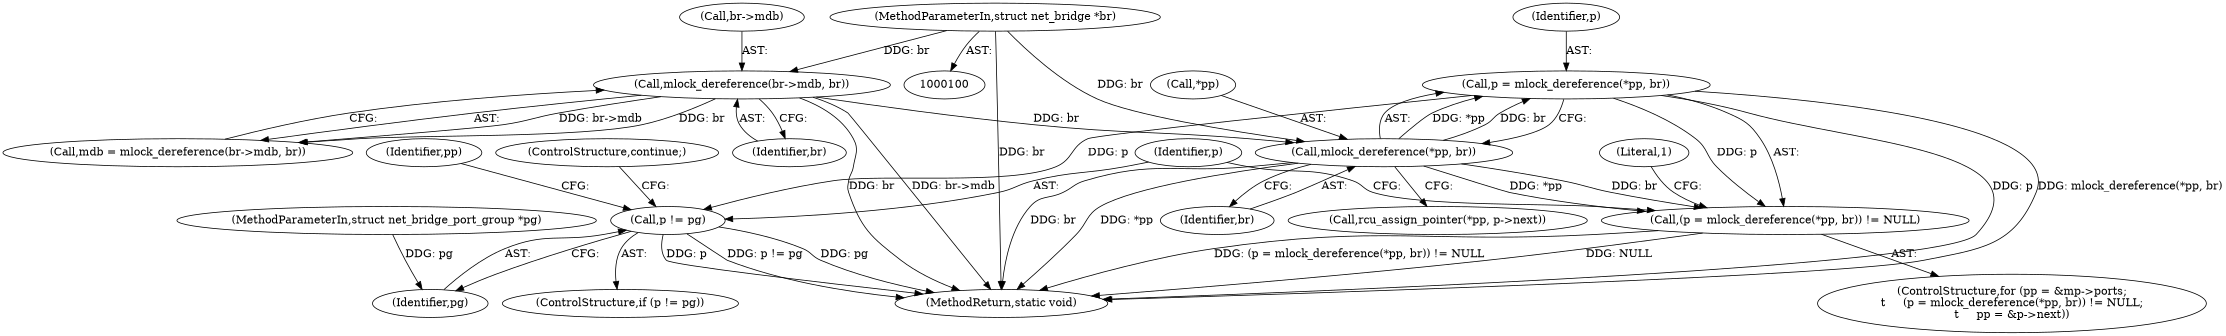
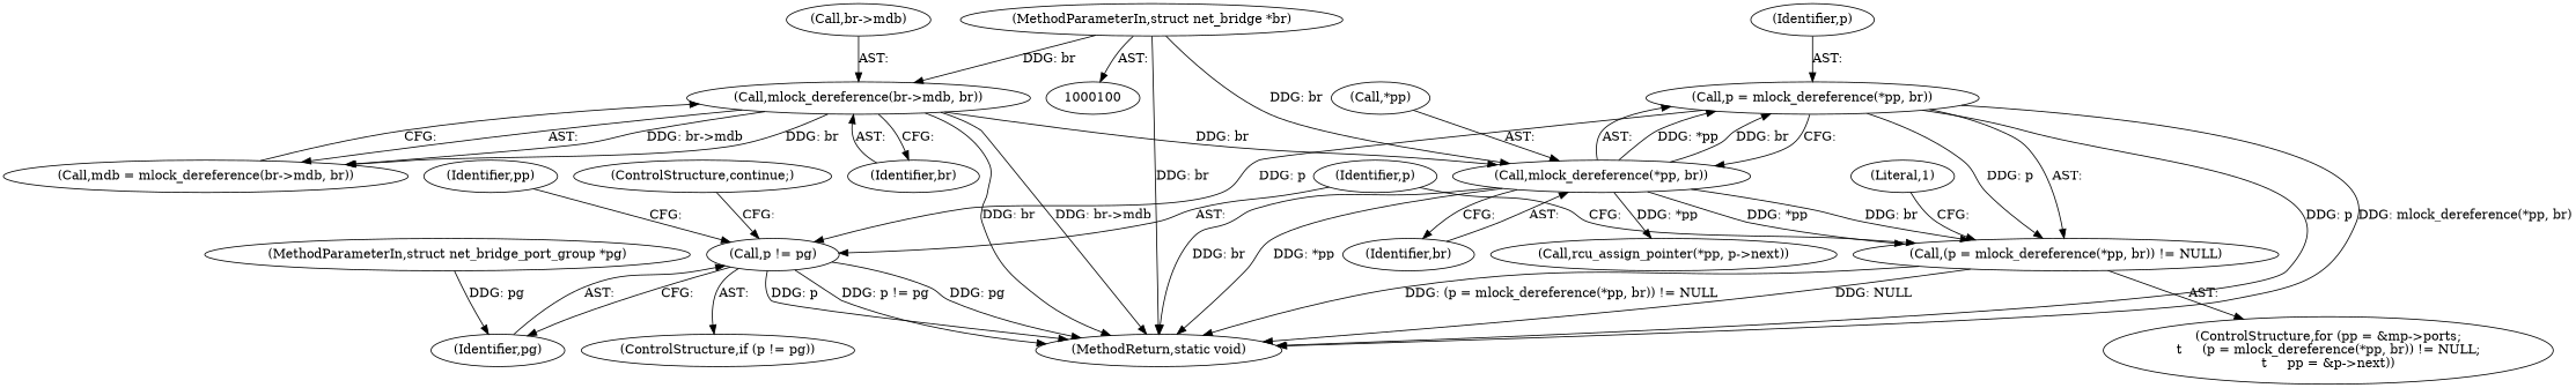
  digraph {
    n1 [label="(Call,p = mlock_dereference(*pp, br))"]
    n2 [label="(Call,mlock_dereference(*pp, br))"]
    n3 [label="(Call,(p = mlock_dereference(*pp, br)) != NULL)"]
    n4 [label="(Call,p != pg)"]
    n5 [label="(MethodReturn,static void)"]
    n6 [label="(Call,rcu_assign_pointer(*pp, p->next))"]
    n7 [label="(Identifier,br)"]
    n8 [label="(ControlStructure,for (pp = &mp->ports;\n\t     (p = mlock_dereference(*pp, br)) != NULL;\n\t     pp = &p->next))"]
    n9 [label="(Identifier,pg)"]
    n10 [label="(ControlStructure,if (p != pg))"]
    n11 [label="(Call,mlock_dereference(br->mdb, br))"]
    n12 [label="(Call,mdb = mlock_dereference(br->mdb, br))"]
    n13 [label="(Identifier,br)"]
    n14 [label="(MethodParameterIn,struct net_bridge *br)"]
    1000100
    n16 [label="(Call,*pp)"]
    n17 [label="(Identifier,p)"]
    n18 [label="(Identifier,pp)"]
    n19 [label="(Call,br->mdb)"]
    n20 [label="(Literal,1)"]
    n21 [label="(MethodParameterIn,struct net_bridge_port_group *pg)"]
    n22 [label="(ControlStructure,continue;)"]
    n23 [label="(Identifier,p)"]
    n1 -> n2 [label="CFG: "]
    n1 -> n3 [label="AST: "]
    n1 -> n3 [label="DDG: p"]
    n1 -> n4 [label="DDG: p"]
    n1 -> n5 [label="DDG: p"]
    n1 -> n5 [label="DDG: mlock_dereference(*pp, br)"]
    n2 -> n1 [label="AST: "]
    n2 -> n1 [label="DDG: *pp"]
    n2 -> n1 [label="DDG: br"]
    n2 -> n3 [label="DDG: *pp"]
    n2 -> n3 [label="DDG: br"]
    n2 -> n5 [label="DDG: br"]
    n2 -> n5 [label="DDG: *pp"]
-   n2 -> n6 [label="CFG: "]
+   n2 -> n6 [label="DDG: *pp"]
    n2 -> n7 [label="CFG: "]
    n3 -> n5 [label="DDG: NULL"]
    n3 -> n5 [label="DDG: (p = mlock_dereference(*pp, br)) != NULL"]
    n3 -> n8 [label="AST: "]
    n4 -> n5 [label="DDG: p != pg"]
    n4 -> n5 [label="DDG: pg"]
    n4 -> n5 [label="DDG: p"]
    n4 -> n9 [label="CFG: "]
    n4 -> n10 [label="AST: "]
    n7 -> n2 [label="AST: "]
    n9 -> n4 [label="AST: "]
    n11 -> n2 [label="DDG: br"]
    n11 -> n5 [label="DDG: br"]
    n11 -> n5 [label="DDG: br->mdb"]
    n11 -> n12 [label="AST: "]
    n11 -> n12 [label="DDG: br->mdb"]
    n11 -> n12 [label="DDG: br"]
    n11 -> n13 [label="CFG: "]
    n12 -> n11 [label="CFG: "]
    n13 -> n11 [label="AST: "]
    n14 -> n2 [label="DDG: br"]
    n14 -> n5 [label="DDG: br"]
    n14 -> n11 [label="DDG: br"]
    n14 -> 1000100 [label="AST: "]
    n16 -> n2 [label="AST: "]
    n17 -> n1 [label="AST: "]
    n18 -> n4 [label="CFG: "]
    n19 -> n11 [label="AST: "]
    n20 -> n3 [label="CFG: "]
    n21 -> n9 [label="DDG: pg"]
    n22 -> n4 [label="CFG: "]
    n23 -> n3 [label="CFG: "]
    n23 -> n4 [label="AST: "]
  }
